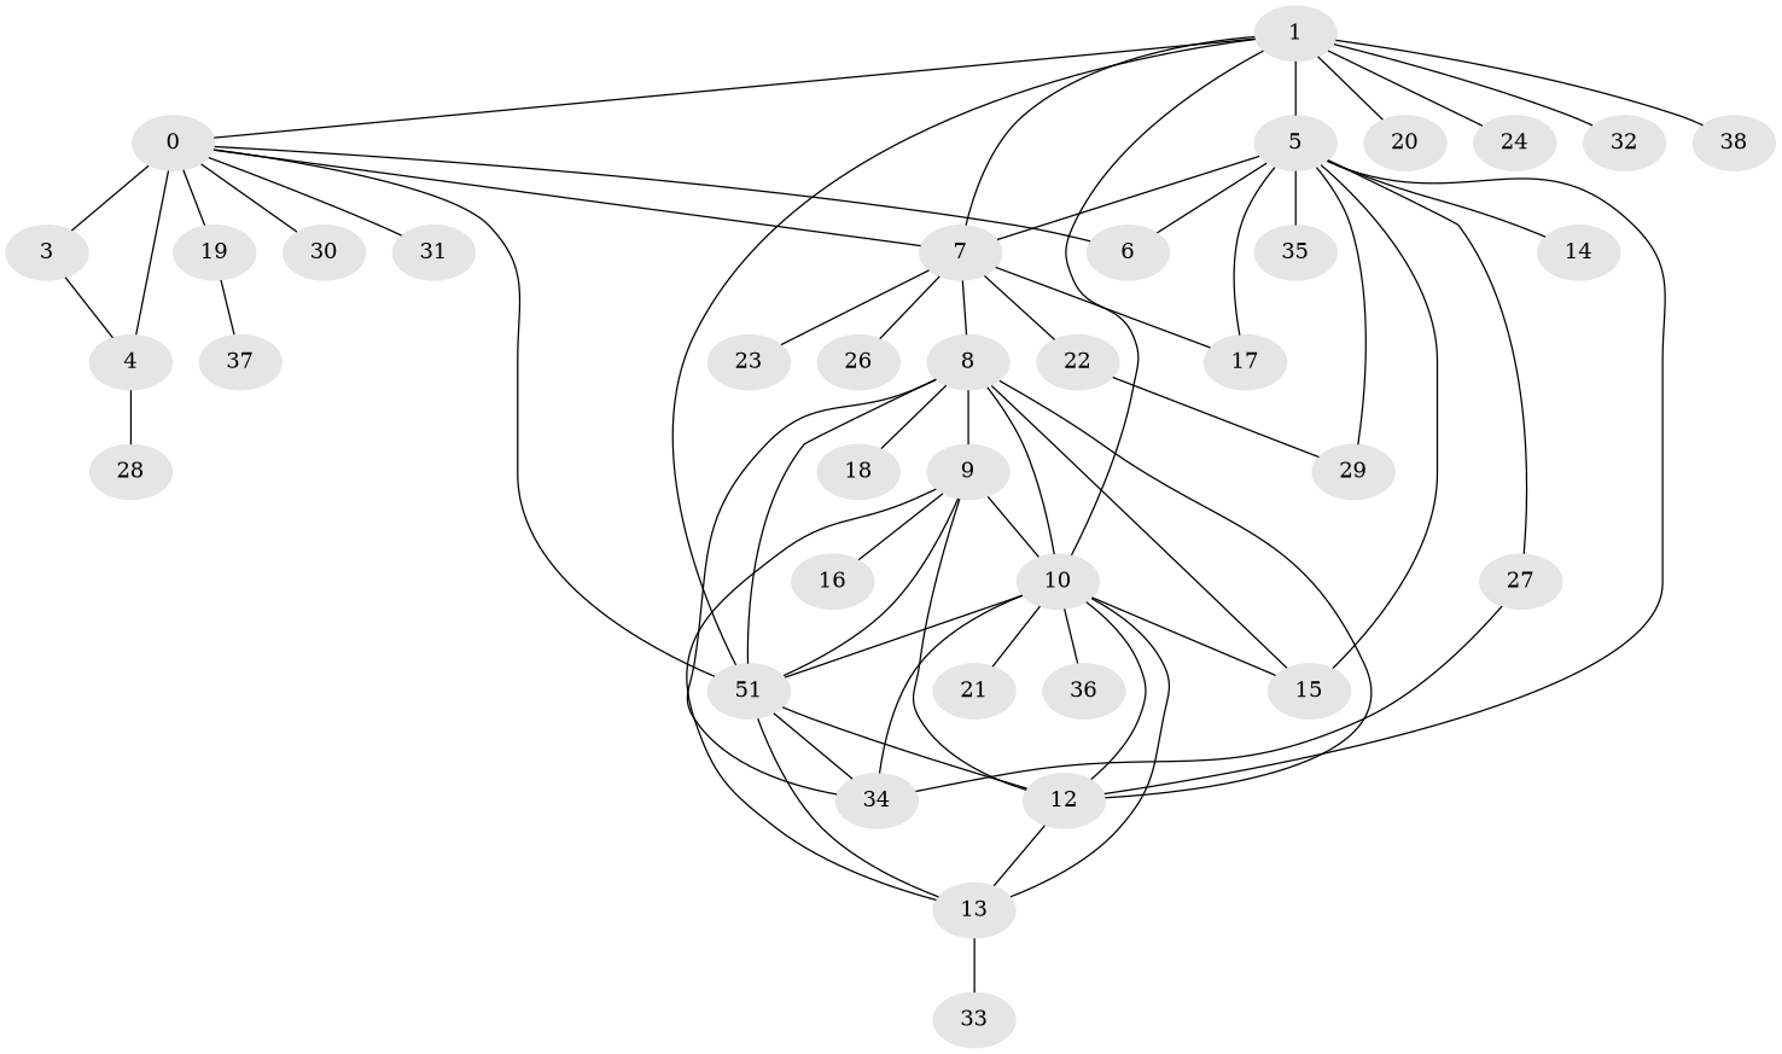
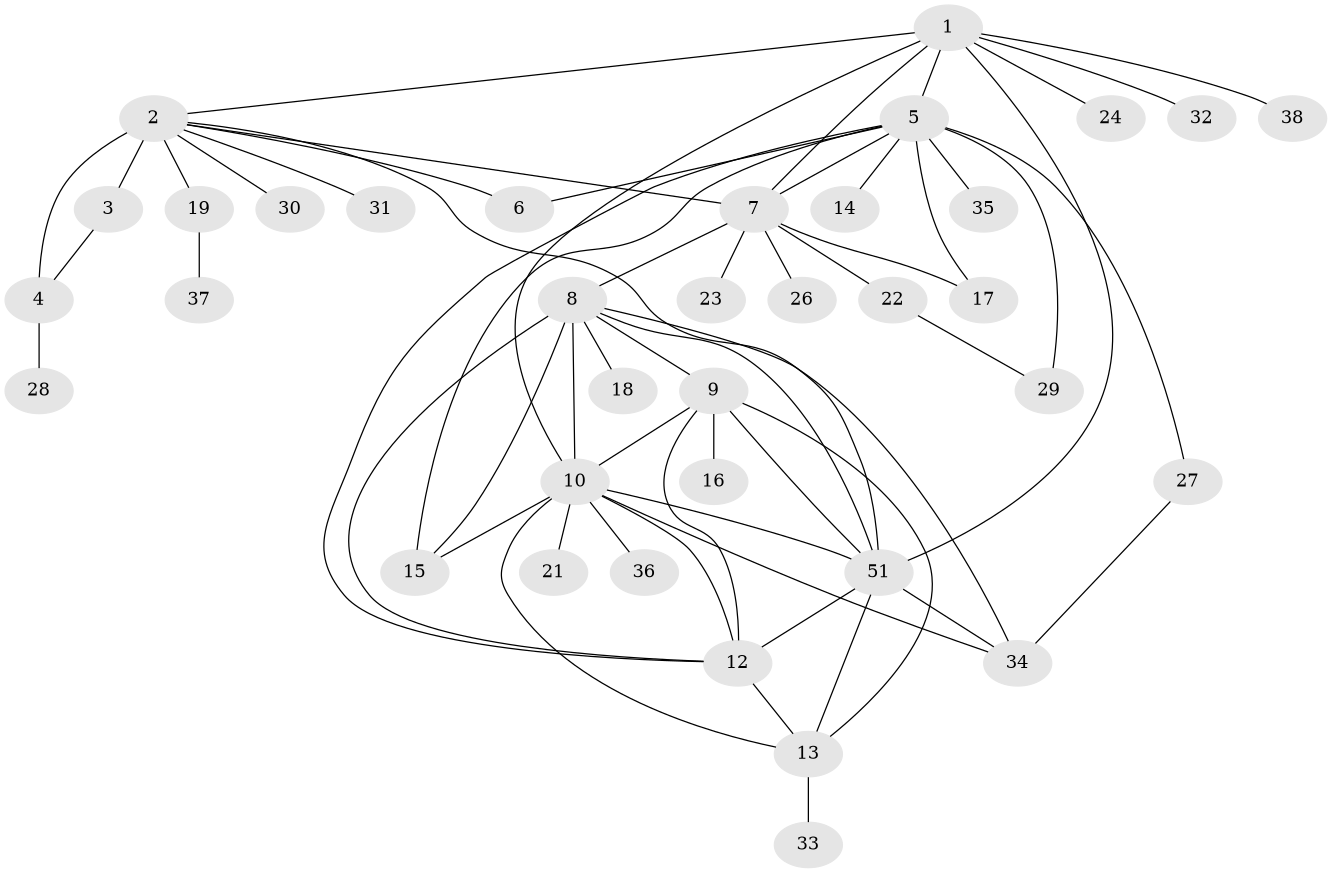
  graph {
    node [color=gray90 style=filled]
    edge [weight=1.0]
    1
-   2 [label=0]
+   2
    5
    7
    10
    n6 [label=51]
-   20
    24
    32
    38
    3
    4
    6
    19
    30
    31
    12
    14
    15
    17
    27
    29
    35
    8
    22
    23
    26
    13
    21
    34
    36
    28
    37
    9
    18
    16
    33
    1 -- 2
    1 -- 5
    1 -- 7
    1 -- 10
    1 -- n6
-   1 -- 20
    1 -- 24
    1 -- 32
    1 -- 38
    2 -- 7
    2 -- n6 [weight=2.0]
    2 -- 3 [weight=4.0]
    2 -- 4 [weight=4.0]
    2 -- 6
    2 -- 19
    2 -- 30
    2 -- 31
    5 -- 7
    5 -- 6 [weight=5.0]
    5 -- 12
    5 -- 14 [weight=2.0]
    5 -- 15
    5 -- 17 [weight=2.0]
    5 -- 27
    5 -- 29 [weight=5.0]
    5 -- 35 [weight=4.0]
    7 -- 17
    7 -- 8 [weight=2.0]
    7 -- 22
    7 -- 23
    7 -- 26
    10 -- n6
    10 -- 12
    10 -- 15
    10 -- 13
    10 -- 21
    10 -- 34
    10 -- 36
    n6 -- 12
    n6 -- 13
    n6 -- 34
    3 -- 4
    4 -- 28
    19 -- 37
    12 -- 13
    27 -- 34
    8 -- 10
    8 -- n6 [weight=3.0]
    8 -- 12
    8 -- 15
    8 -- 34
    8 -- 9
    8 -- 18
    22 -- 29
    13 -- 33
    9 -- 10
    9 -- n6
    9 -- 12
    9 -- 13
    9 -- 16
  }
